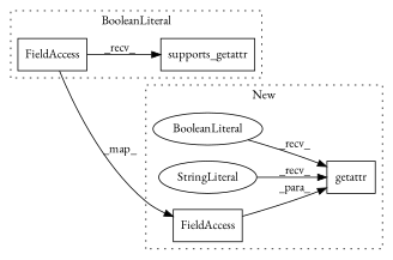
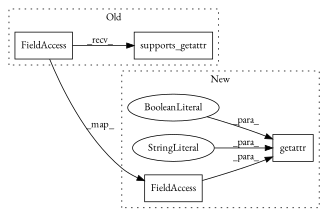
  digraph {
    fontname="EB Garamond"
    rankdir=LR
    node [a=32 fontname="EB Garamond" l=19 shape=box]
    edge [fontname="EB Garamond"]
    n1 [label=supports_getattr s=2721]
    n2 [a=22 l=16 label=FieldAccess s=2704]
    n3 [l="8,1" label=getattr s="2743,2793"]
    n4 [a=9 l=5 label=BooleanLiteral s=2788 shape=ellipse]
    n5 [a=45 label=StringLiteral s=2768 shape=ellipse]
    n6 [a=22 l=16 label=FieldAccess s=2751]
    subgraph cluster_1 {
-     label=BooleanLiteral
+     label=Old
      style=dotted
      n1
      n2
    }
    subgraph cluster_2 {
      label=New
      style=dotted
      n3
      n4
      n5
      n6
    }
    n2 -> n1 [label=_recv_]
    n2 -> n6 [label=_map_]
-   n4 -> n3 [label=_recv_]
-   n5 -> n3 [label=_recv_]
+   n4 -> n3 [label=_para_]
+   n5 -> n3 [label=_para_]
    n6 -> n3 [label=_para_]
  }
